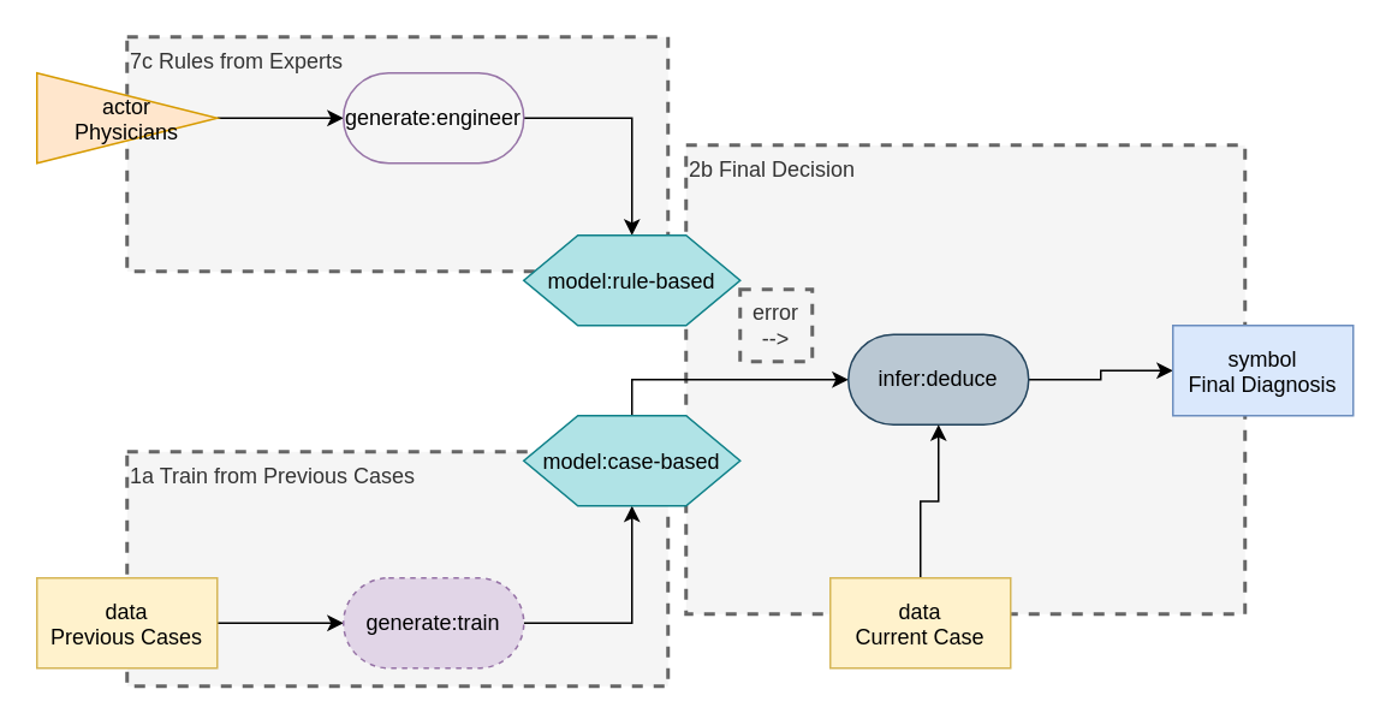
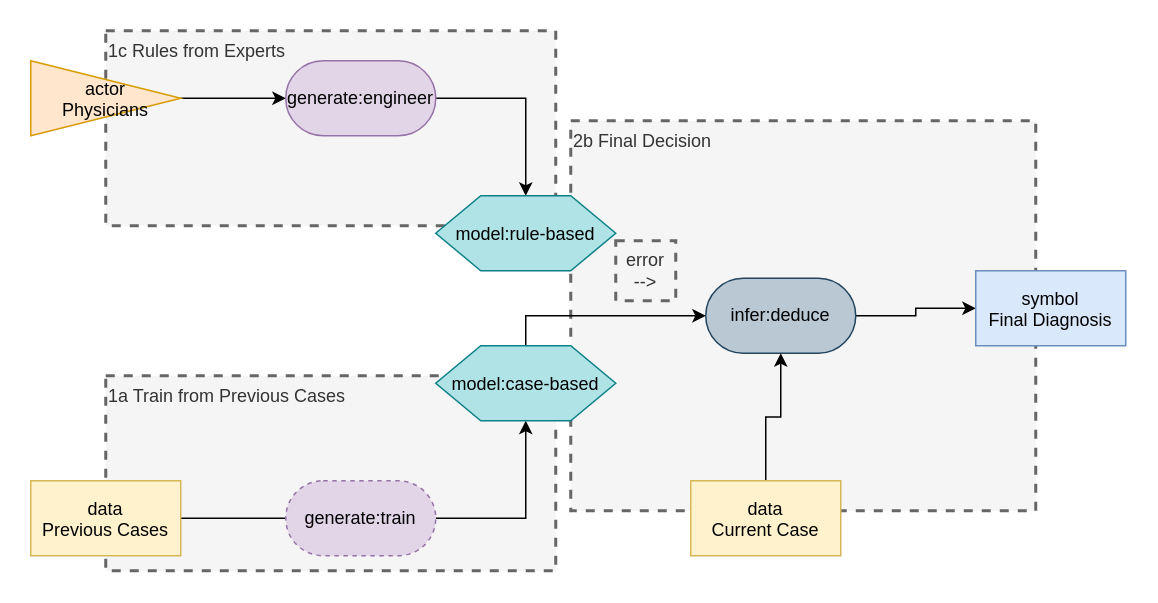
  <mxCell id="0" />
  <mxCell id="1" parent="0" />
  <mxCell id="2" value="2b Final Decision" style="text;html=1;align=left;verticalAlign=top;whiteSpace=wrap;rounded=0;dashed=1;fillColor=#f5f5f5;fontColor=#333333;strokeColor=#666666;strokeWidth=2;" name="text" vertex="1" parent="1"><mxGeometry x="380" y="80" width="310" height="260" as="geometry" /></mxCell>
  <mxCell id="3" value="1a Train from Previous Cases" style="text;html=1;align=left;verticalAlign=top;whiteSpace=wrap;rounded=0;dashed=1;fillColor=#f5f5f5;fontColor=#333333;strokeColor=#666666;strokeWidth=2;" name="text" vertex="1" parent="1"><mxGeometry x="70" y="250" width="300" height="130" as="geometry" /></mxCell>
- <mxCell id="4" value="7c Rules from Experts" style="text;html=1;align=left;verticalAlign=top;whiteSpace=wrap;rounded=0;dashed=1;fillColor=#f5f5f5;fontColor=#333333;strokeColor=#666666;strokeWidth=2;" name="text" vertex="1" parent="1"><mxGeometry x="70" y="20" width="300" height="130" as="geometry" /></mxCell>
+ <mxCell id="4" value="1c Rules from Experts" style="text;html=1;align=left;verticalAlign=top;whiteSpace=wrap;rounded=0;dashed=1;fillColor=#f5f5f5;fontColor=#333333;strokeColor=#666666;strokeWidth=2;" name="text" vertex="1" parent="1"><mxGeometry x="70" y="20" width="300" height="130" as="geometry" /></mxCell>
  <mxCell id="5" style="edgeStyle=orthogonalEdgeStyle;rounded=0;orthogonalLoop=1;jettySize=auto;html=1;entryX=0;entryY=0.5;entryDx=0;entryDy=0;" edge="1" parent="1" source="6" target="8"><mxGeometry relative="1" as="geometry" /></mxCell>
  <mxCell id="6" value="actor&#10;Physicians" style="triangle;fillColor=#ffe6cc;strokeColor=#d79b00;" name="actor" vertex="1" parent="1"><mxGeometry x="20" y="40" width="100" height="50" as="geometry" /></mxCell>
  <mxCell id="7" style="edgeStyle=orthogonalEdgeStyle;rounded=0;orthogonalLoop=1;jettySize=auto;html=1;exitX=1;exitY=0.5;exitDx=0;exitDy=0;entryX=0.5;entryY=0;entryDx=0;entryDy=0;" edge="1" parent="1" source="8" target="9"><mxGeometry relative="1" as="geometry" /></mxCell>
- <mxCell id="8" value="generate:engineer" style="rounded=1;whiteSpace=wrap;html=1;arcSize=50;fillColor=#f5f5f5;strokeColor=#9673a6;" name="generate:engineer" vertex="1" parent="1"><mxGeometry x="190" y="40" width="100" height="50" as="geometry" /></mxCell>
+ <mxCell id="8" value="generate:engineer" style="rounded=1;whiteSpace=wrap;html=1;arcSize=50;fillColor=#e1d5e7;strokeColor=#9673a6;" name="generate:engineer" vertex="1" parent="1"><mxGeometry x="190" y="40" width="100" height="50" as="geometry" /></mxCell>
  <mxCell id="9" value="model:rule-based" style="shape=hexagon;perimeter=hexagonPerimeter2;fillColor=#b0e3e6;strokeColor=#0e8088;" name="model" vertex="1" parent="1"><mxGeometry x="290" y="130" width="120" height="50" as="geometry" /></mxCell>
- <mxCell id="10" style="edgeStyle=orthogonalEdgeStyle;rounded=0;orthogonalLoop=1;jettySize=auto;html=1;entryX=0;entryY=0.5;entryDx=0;entryDy=0;" edge="1" parent="1" source="11" target="13"><mxGeometry relative="1" as="geometry" /></mxCell>
+ <mxCell id="10" style="edgeStyle=orthogonalEdgeStyle;rounded=0;orthogonalLoop=1;jettySize=auto;html=1;entryX=0;entryY=0.5;entryDx=0;entryDy=0;endArrow=none;" edge="1" parent="1" source="11" target="13"><mxGeometry relative="1" as="geometry" /></mxCell>
  <mxCell id="11" value="data&#10;Previous Cases" style="rectangle;fillColor=#fff2cc;strokeColor=#d6b656;" name="data" vertex="1" parent="1"><mxGeometry x="20" y="320" width="100" height="50" as="geometry" /></mxCell>
  <mxCell id="12" style="edgeStyle=orthogonalEdgeStyle;rounded=0;orthogonalLoop=1;jettySize=auto;html=1;exitX=1;exitY=0.5;exitDx=0;exitDy=0;entryX=0.5;entryY=1;entryDx=0;entryDy=0;" edge="1" parent="1" source="13" target="15"><mxGeometry relative="1" as="geometry" /></mxCell>
  <mxCell id="13" value="generate:train" style="rounded=1;whiteSpace=wrap;html=1;arcSize=50;fillColor=#e1d5e7;strokeColor=#9673a6;dashed=1;" name="generate:train" vertex="1" parent="1"><mxGeometry x="190" y="320" width="100" height="50" as="geometry" /></mxCell>
  <mxCell id="14" style="edgeStyle=orthogonalEdgeStyle;rounded=0;orthogonalLoop=1;jettySize=auto;html=1;exitX=0.5;exitY=0;exitDx=0;exitDy=0;entryX=0;entryY=0.5;entryDx=0;entryDy=0;" edge="1" parent="1" source="15" target="17"><mxGeometry relative="1" as="geometry" /></mxCell>
  <mxCell id="15" value="model:case-based" style="shape=hexagon;perimeter=hexagonPerimeter2;fillColor=#b0e3e6;strokeColor=#0e8088;" name="model" vertex="1" parent="1"><mxGeometry x="290" y="230" width="120" height="50" as="geometry" /></mxCell>
  <mxCell id="16" style="edgeStyle=orthogonalEdgeStyle;rounded=0;orthogonalLoop=1;jettySize=auto;html=1;exitX=1;exitY=0.5;exitDx=0;exitDy=0;entryX=0;entryY=0.5;entryDx=0;entryDy=0;" edge="1" parent="1" source="17" target="21"><mxGeometry relative="1" as="geometry" /></mxCell>
  <mxCell id="17" value="infer:deduce" style="rounded=1;whiteSpace=wrap;html=1;arcSize=50;fillColor=#bac8d3;strokeColor=#23445d;" name="infer:deduce" vertex="1" parent="1"><mxGeometry x="470" y="185" width="100" height="50" as="geometry" /></mxCell>
  <mxCell id="18" value="&lt;div&gt;error&lt;/div&gt;&lt;div&gt;--&amp;gt;&lt;/div&gt;" style="text;html=1;align=center;verticalAlign=middle;whiteSpace=wrap;rounded=0;dashed=1;fillColor=#f5f5f5;fontColor=#333333;strokeColor=#666666;strokeWidth=2;" name="text" vertex="1" parent="1"><mxGeometry x="410" y="160" width="40" height="40" as="geometry" /></mxCell>
  <mxCell id="19" style="edgeStyle=orthogonalEdgeStyle;rounded=0;orthogonalLoop=1;jettySize=auto;html=1;entryX=0.5;entryY=1;entryDx=0;entryDy=0;" edge="1" parent="1" source="20" target="17"><mxGeometry relative="1" as="geometry" /></mxCell>
  <mxCell id="20" value="data&#10;Current Case" style="rectangle;fillColor=#fff2cc;strokeColor=#d6b656;" name="data" vertex="1" parent="1"><mxGeometry x="460" y="320" width="100" height="50" as="geometry" /></mxCell>
  <mxCell id="21" value="symbol&#10;Final Diagnosis" style="rectangle;fillColor=#dae8fc;strokeColor=#6c8ebf;" name="symbol" vertex="1" parent="1"><mxGeometry x="650" y="180" width="100" height="50" as="geometry" /></mxCell>
